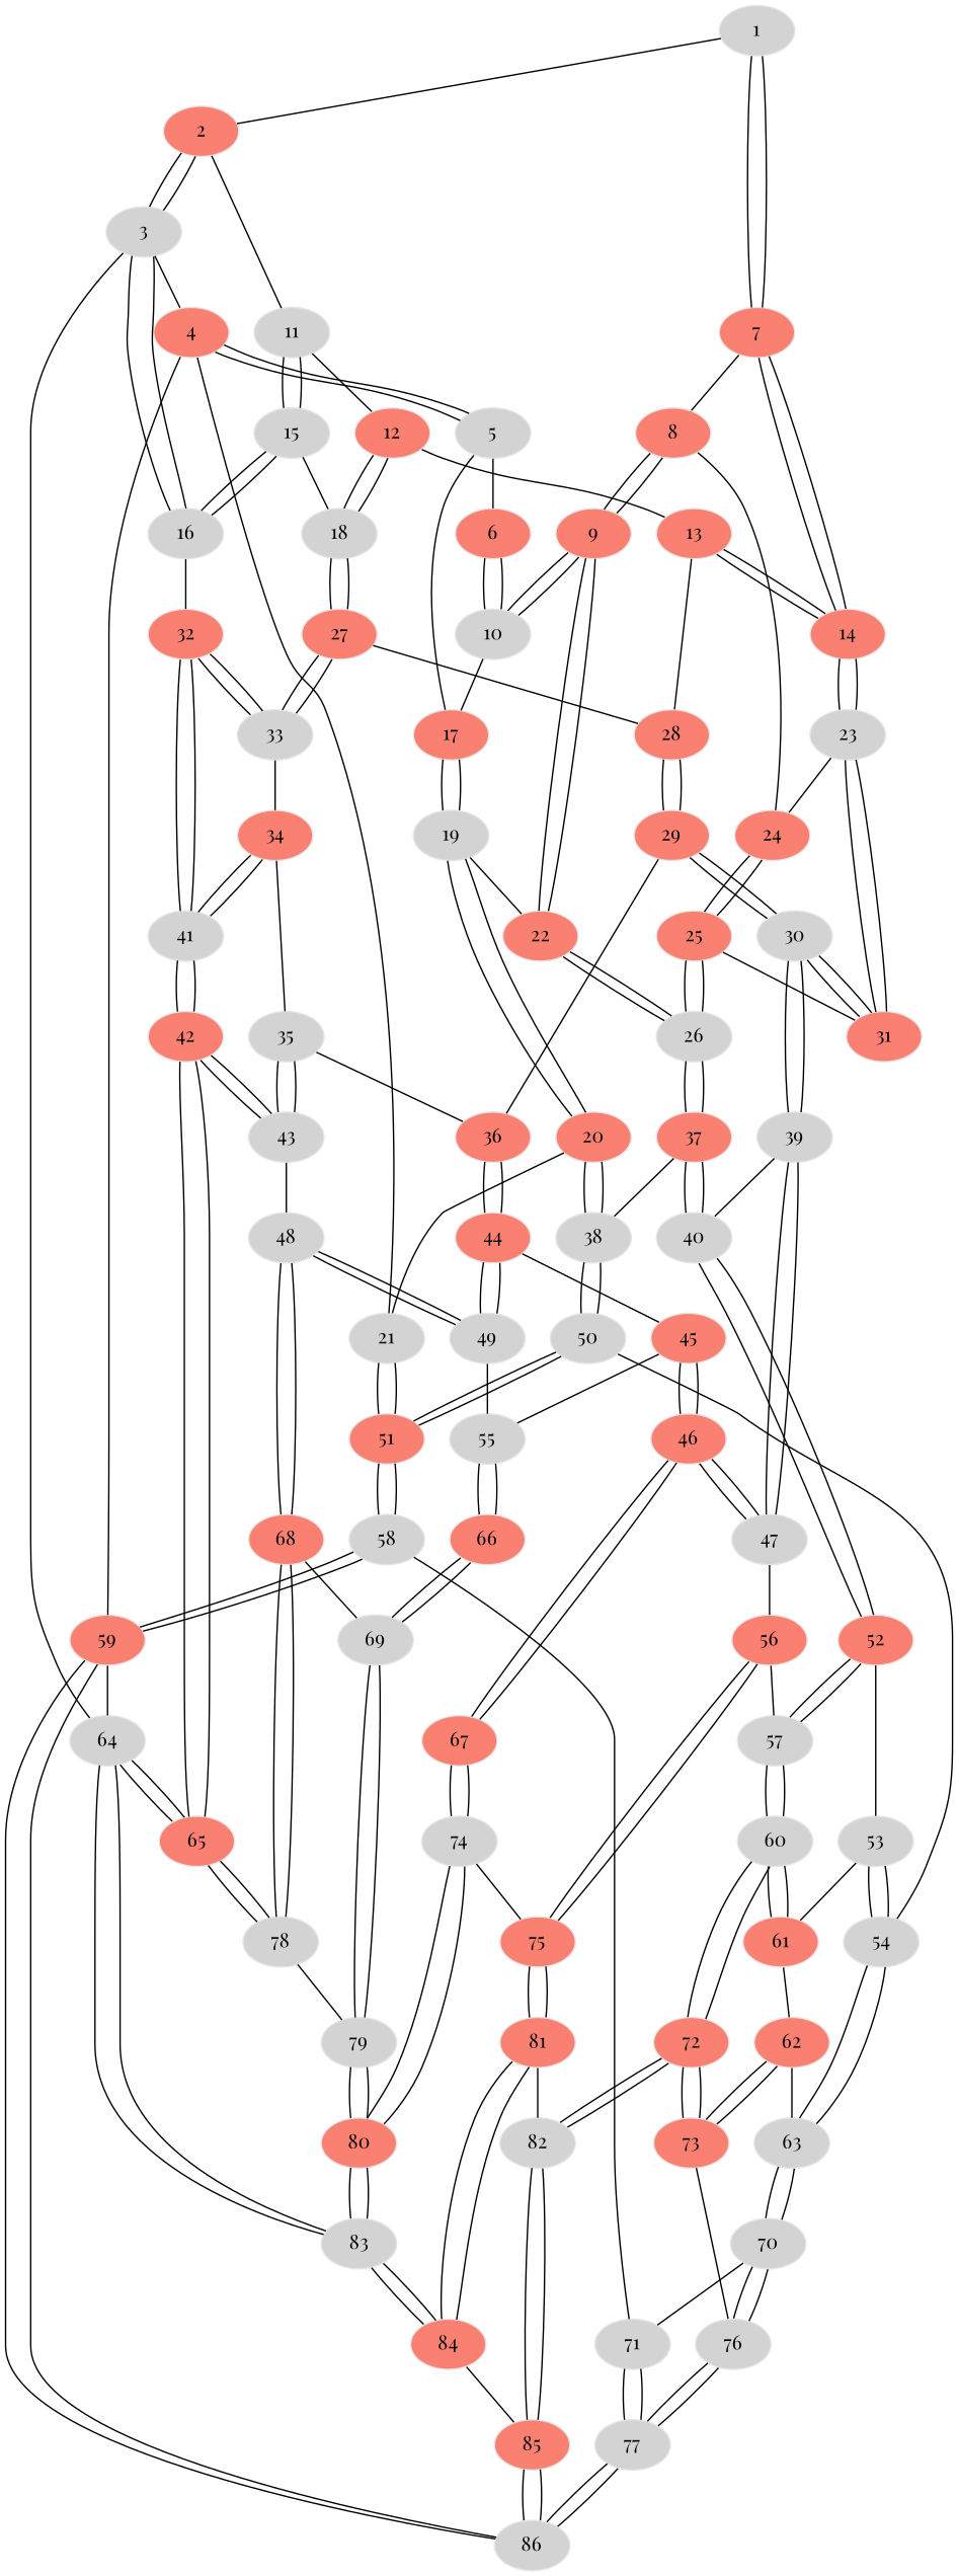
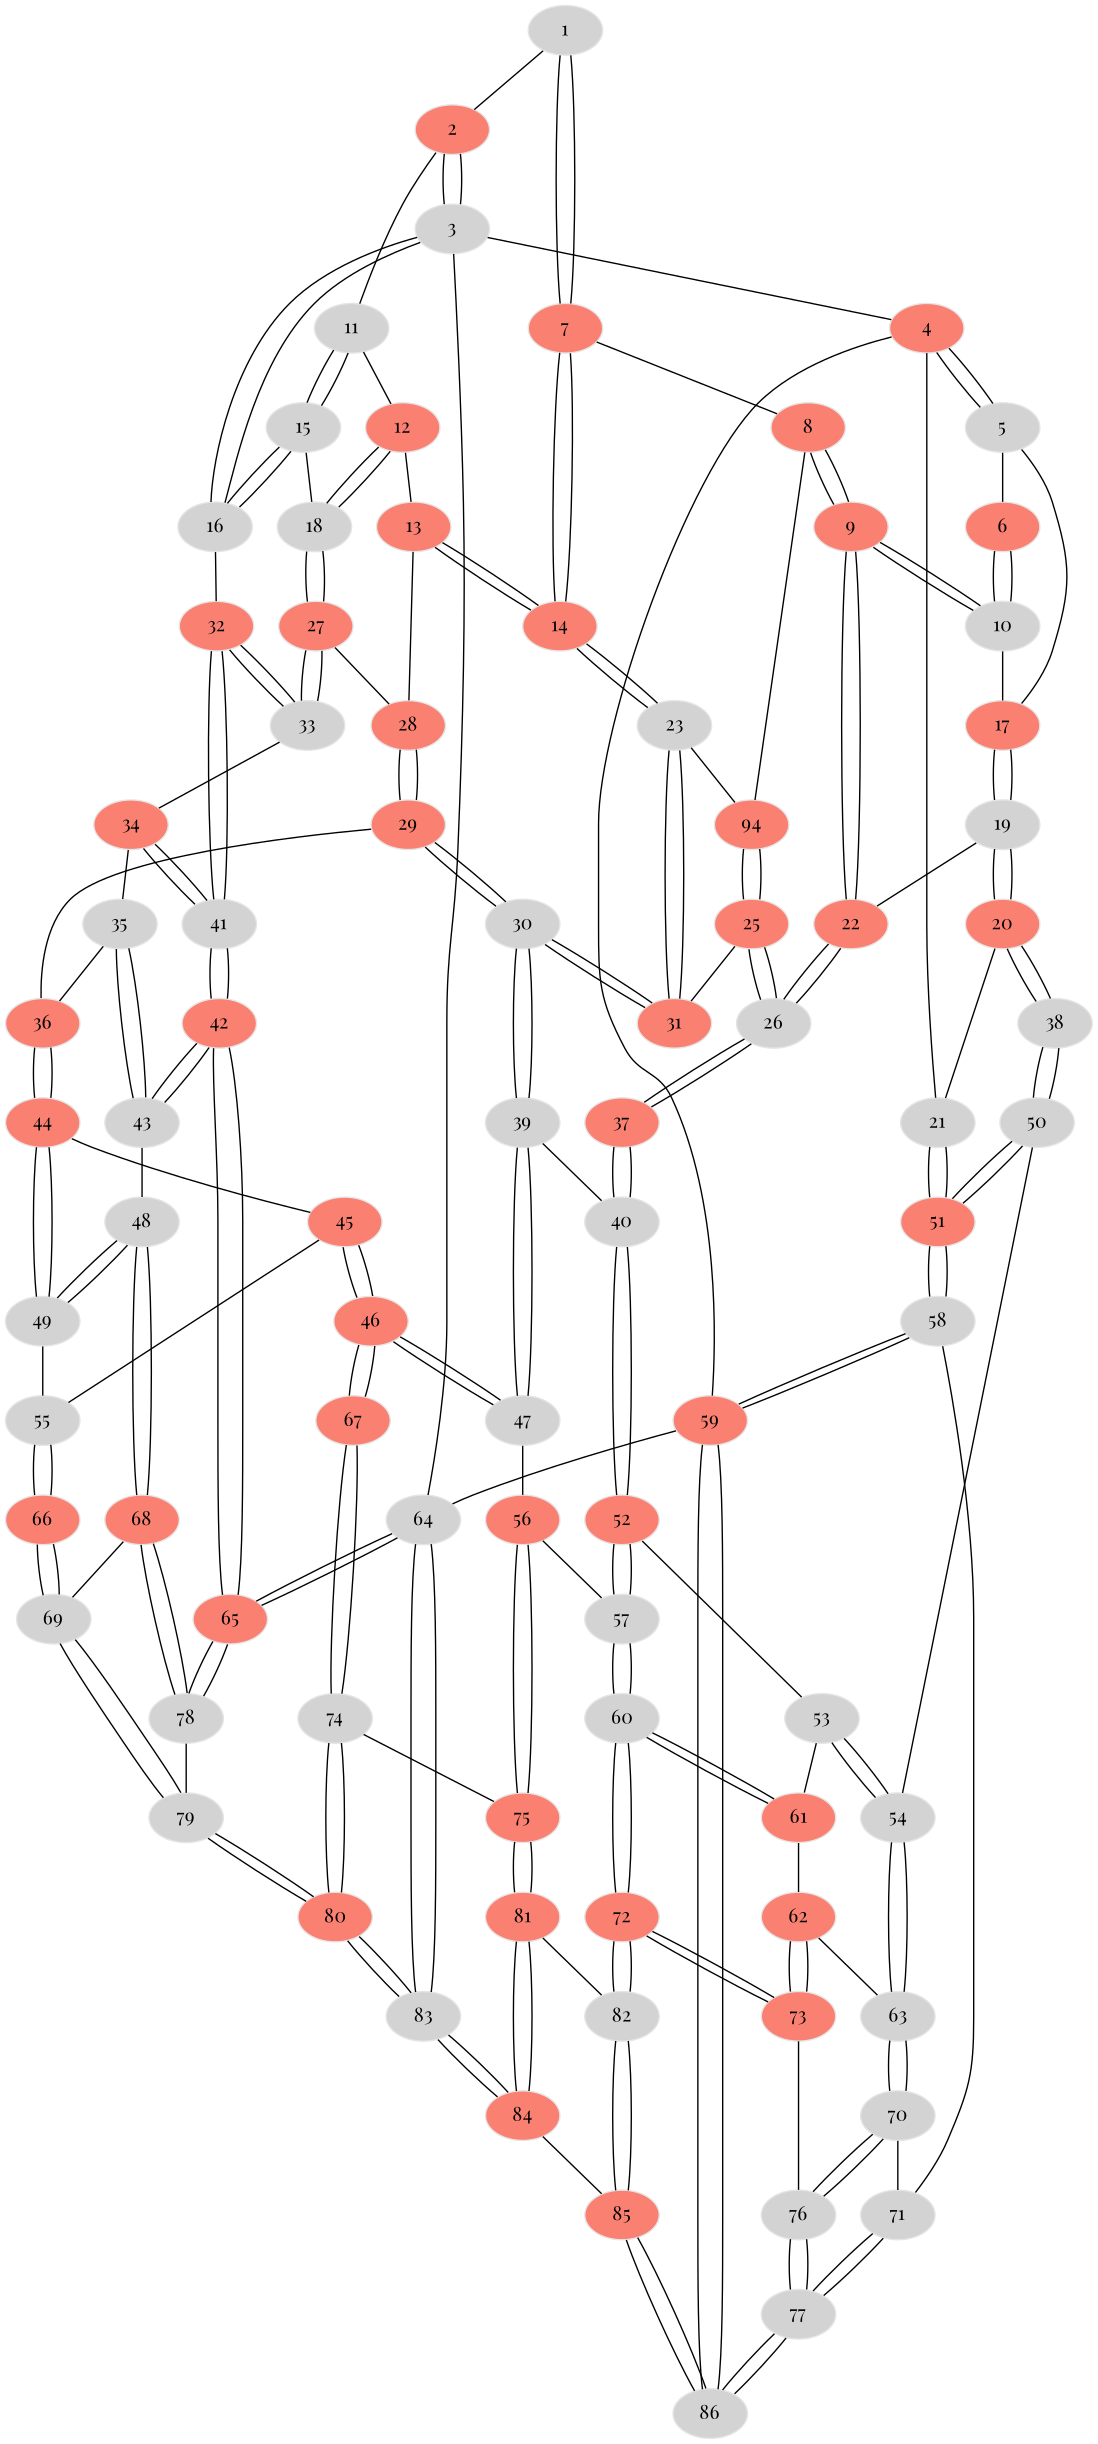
  graph {
    fontname="Playfair Display"
    node [color=gray90 fillcolor=lightgrey fontname="Playfair Display" style=filled]
    edge [fontname="Playfair Display"]
    1
    2 [fillcolor=salmon]
    7 [fillcolor=salmon]
    3
    11
    8 [fillcolor=salmon]
    14 [fillcolor=salmon]
    4 [fillcolor=salmon]
    16
    64
    12 [fillcolor=salmon]
    15
    5
    21
    59 [fillcolor=salmon]
    32 [fillcolor=salmon]
    65 [fillcolor=salmon]
    83
    6 [fillcolor=salmon]
    17 [fillcolor=salmon]
    51 [fillcolor=salmon]
    86
    10
    19
    9 [fillcolor=salmon]
-   24 [fillcolor=salmon]
+   24 [fillcolor=salmon label=94]
    23
    22 [fillcolor=salmon]
    25 [fillcolor=salmon]
    26
    13 [fillcolor=salmon]
    18
    28 [fillcolor=salmon]
    27 [fillcolor=salmon]
    29 [fillcolor=salmon]
    31 [fillcolor=salmon]
    33
    41
    20 [fillcolor=salmon]
    38
    50
    58
    37 [fillcolor=salmon]
    40
    34 [fillcolor=salmon]
    30
    36 [fillcolor=salmon]
    39
    44 [fillcolor=salmon]
    47
    42 [fillcolor=salmon]
    35
    43
    48
    45 [fillcolor=salmon]
    49
    52 [fillcolor=salmon]
    54
    56 [fillcolor=salmon]
    53
    57
    78
    68 [fillcolor=salmon]
    46 [fillcolor=salmon]
    55
    67 [fillcolor=salmon]
    66 [fillcolor=salmon]
    74
    75 [fillcolor=salmon]
    69
    63
    71
    61 [fillcolor=salmon]
    60
    62 [fillcolor=salmon]
    70
    81 [fillcolor=salmon]
    72 [fillcolor=salmon]
    77
    73 [fillcolor=salmon]
    82
    76
    84 [fillcolor=salmon]
    79
    80 [fillcolor=salmon]
    85 [fillcolor=salmon]
    1 -- 2
    1 -- 7
    1 -- 7
    2 -- 3
    2 -- 3
    2 -- 11
    7 -- 8
    7 -- 14
    7 -- 14
    3 -- 4
    3 -- 16
    3 -- 16
    3 -- 64
    11 -- 12
    11 -- 15
    11 -- 15
    8 -- 9
    8 -- 9
    8 -- 24
    14 -- 23
    14 -- 23
    4 -- 5
    4 -- 5
    4 -- 21
    4 -- 59
    16 -- 32
    64 -- 65
    64 -- 65
    64 -- 83
    64 -- 83
    12 -- 13
    12 -- 18
    12 -- 18
    15 -- 16
    15 -- 16
    15 -- 18
    5 -- 6
    5 -- 17
    21 -- 51
    21 -- 51
    59 -- 64
    59 -- 86
    59 -- 86
    32 -- 33
    32 -- 33
    32 -- 41
    32 -- 41
    65 -- 78
    65 -- 78
    83 -- 84
    83 -- 84
    6 -- 10
    6 -- 10
    17 -- 19
    17 -- 19
    51 -- 58
    51 -- 58
    10 -- 17
    19 -- 22
    19 -- 20
    19 -- 20
    9 -- 10
    9 -- 10
    9 -- 22
    9 -- 22
    24 -- 25
    24 -- 25
    23 -- 24
    23 -- 31
    23 -- 31
    22 -- 26
    22 -- 26
    25 -- 26
    25 -- 26
    25 -- 31
    26 -- 37
    26 -- 37
    13 -- 14
    13 -- 14
    13 -- 28
    18 -- 27
    18 -- 27
    28 -- 29
    28 -- 29
    27 -- 28
    27 -- 33
    27 -- 33
    29 -- 30
    29 -- 30
    29 -- 36
    33 -- 34
    41 -- 42
    41 -- 42
    20 -- 21
    20 -- 38
    20 -- 38
    38 -- 50
    38 -- 50
    50 -- 51
    50 -- 51
    50 -- 54
    58 -- 59
    58 -- 59
    58 -- 71
-   37 -- 38
    37 -- 40
    37 -- 40
    40 -- 52
    40 -- 52
    34 -- 41
    34 -- 41
    34 -- 35
    30 -- 31
    30 -- 31
    30 -- 39
    30 -- 39
    36 -- 44
    36 -- 44
    39 -- 40
    39 -- 47
    39 -- 47
    44 -- 45
    44 -- 49
    44 -- 49
    47 -- 56
    42 -- 65
    42 -- 65
    42 -- 43
    42 -- 43
    35 -- 36
    35 -- 43
    35 -- 43
    43 -- 48
    48 -- 49
    48 -- 49
    48 -- 68
    48 -- 68
    45 -- 46
    45 -- 46
    45 -- 55
    49 -- 55
    52 -- 53
    52 -- 57
    52 -- 57
    54 -- 63
    54 -- 63
    56 -- 57
    56 -- 75
    56 -- 75
    53 -- 54
    53 -- 54
    53 -- 61
    57 -- 60
    57 -- 60
    78 -- 79
    68 -- 78
    68 -- 78
    68 -- 69
    46 -- 47
    46 -- 47
    46 -- 67
    46 -- 67
    55 -- 66
    55 -- 66
    67 -- 74
    67 -- 74
    66 -- 69
    66 -- 69
    74 -- 75
    74 -- 80
    74 -- 80
    75 -- 81
    75 -- 81
    69 -- 79
    69 -- 79
    63 -- 70
    63 -- 70
    71 -- 77
    71 -- 77
    61 -- 62
    60 -- 61
    60 -- 61
    60 -- 72
    60 -- 72
    62 -- 63
    62 -- 73
    62 -- 73
    70 -- 71
    70 -- 76
    70 -- 76
    81 -- 82
    81 -- 84
    81 -- 84
    72 -- 73
    72 -- 73
    72 -- 82
    72 -- 82
    77 -- 86
    77 -- 86
    73 -- 76
    82 -- 85
    82 -- 85
    76 -- 77
    76 -- 77
    84 -- 85
    79 -- 80
    79 -- 80
    80 -- 83
    80 -- 83
    85 -- 86
    85 -- 86
  }
